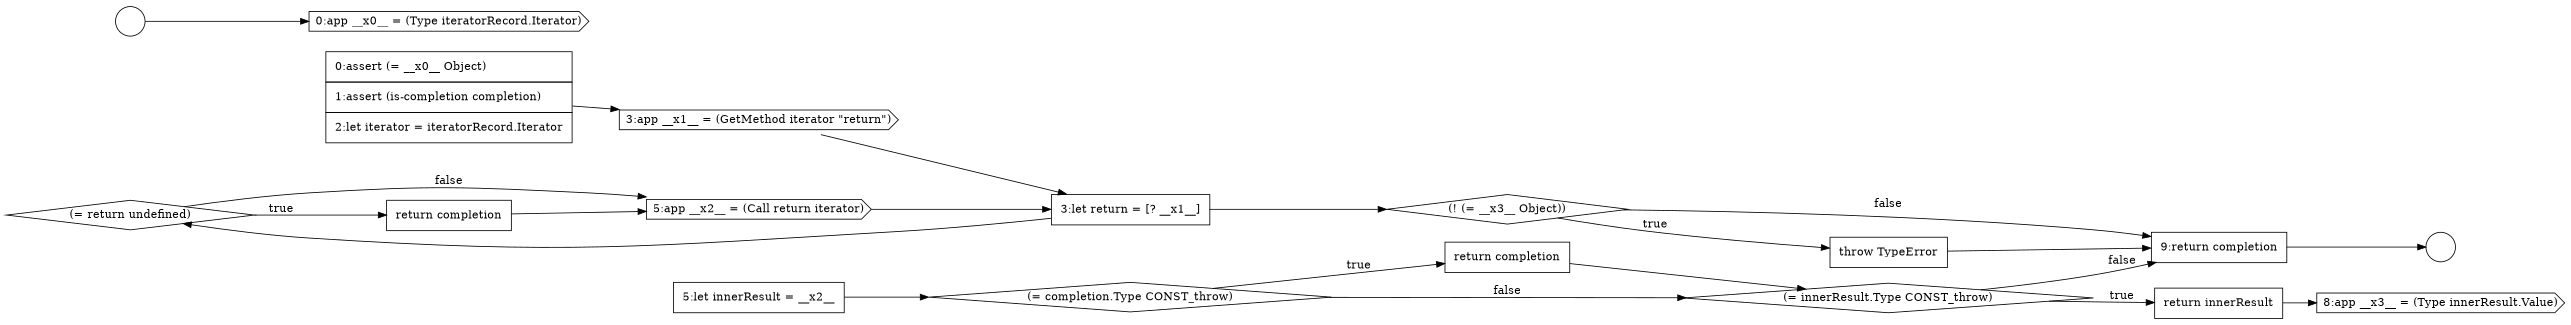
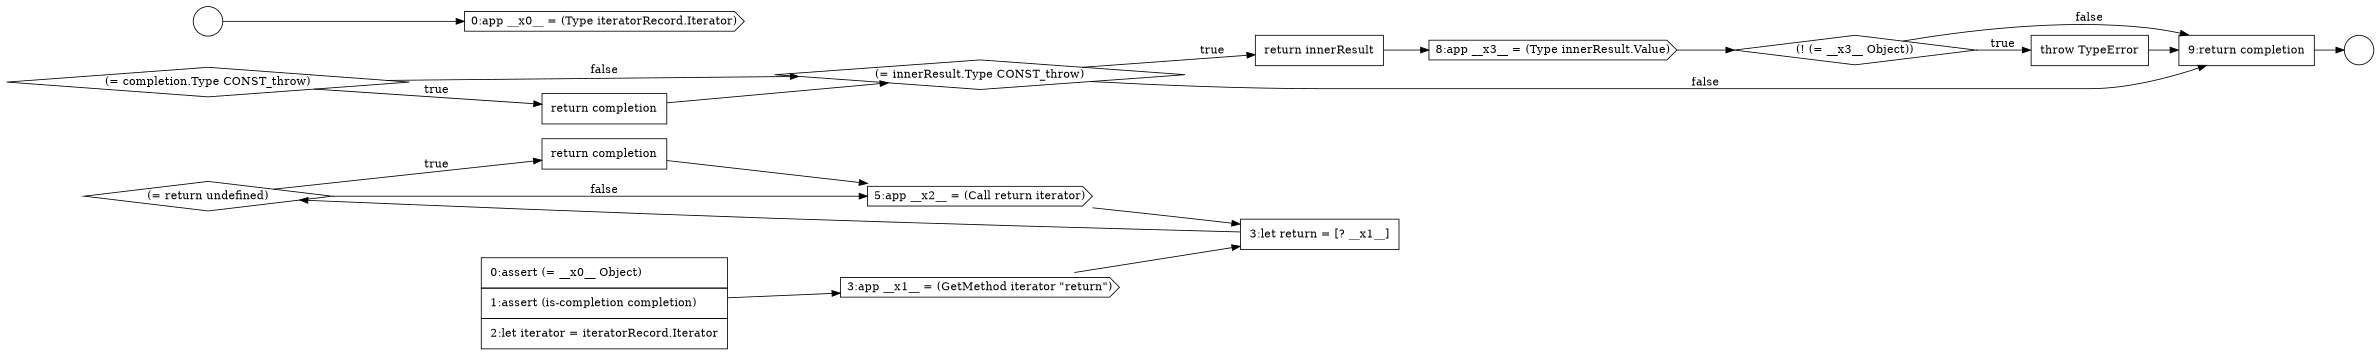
  digraph {
    rankdir=LR
    node [color=black fillcolor=white shape=none style=filled]
    edge [color=black]
    n1 [label=<<font color="black">(= return undefined)</font>> shape=diamond]
    n2 [label=<<font color="black">     <table border="0" cellborder="1" cellspacing="0" cellpadding="10">       <tr><td align="left">return completion</td></tr>     </table>   </font>> margin=0]
    n3 [label=<<font color="black">5:app __x2__ = (Call return iterator)</font>> shape=cds]
    n4 [label=<<font color="black">     <table border="0" cellborder="1" cellspacing="0" cellpadding="10">       <tr><td align="left">3:let return = [? __x1__]</td></tr>     </table>   </font>> margin=0]
    n5 [label=<<font color="black">(= innerResult.Type CONST_throw)</font>> shape=diamond]
    n6 [label=<<font color="black">     <table border="0" cellborder="1" cellspacing="0" cellpadding="10">       <tr><td align="left">return innerResult</td></tr>     </table>   </font>> margin=0]
    n7 [label=<<font color="black">     <table border="0" cellborder="1" cellspacing="0" cellpadding="10">       <tr><td align="left">9:return completion</td></tr>     </table>   </font>> margin=0]
    n8 [label=<<font color="black">8:app __x3__ = (Type innerResult.Value)</font>> shape=cds]
    n9 [label=<<font color="black">(! (= __x3__ Object))</font>> shape=diamond]
    n10 [label=<<font color="black">     <table border="0" cellborder="1" cellspacing="0" cellpadding="10">       <tr><td align="left">throw TypeError</td></tr>     </table>   </font>> margin=0]
    n11 [label=" " shape=circle]
    n12 [label=<<font color="black">0:app __x0__ = (Type iteratorRecord.Iterator)</font>> shape=cds]
    n13 [label=<<font color="black">     <table border="0" cellborder="1" cellspacing="0" cellpadding="10">       <tr><td align="left">0:assert (= __x0__ Object)</td></tr>       <tr><td align="left">1:assert (is-completion completion)</td></tr>       <tr><td align="left">2:let iterator = iteratorRecord.Iterator</td></tr>     </table>   </font>> margin=0]
    n14 [label=<<font color="black">3:app __x1__ = (GetMethod iterator &quot;return&quot;)</font>> shape=cds]
-   n15 [label=<<font color="black">     <table border="0" cellborder="1" cellspacing="0" cellpadding="10">       <tr><td align="left">5:let innerResult = __x2__</td></tr>     </table>   </font>> margin=0]
    n16 [label=<<font color="black">(= completion.Type CONST_throw)</font>> shape=diamond]
    n17 [label=<<font color="black">     <table border="0" cellborder="1" cellspacing="0" cellpadding="10">       <tr><td align="left">return completion</td></tr>     </table>   </font>> margin=0]
    n18 [label=" " shape=circle]
    n1 -> n2 [label=<<font color="black">true</font>>]
    n1 -> n3 [label=<<font color="black">false</font>>]
    n2 -> n3
    n3 -> n4
    n4 -> n1
    n5 -> n6 [label=<<font color="black">true</font>>]
    n5 -> n7 [label=<<font color="black">false</font>>]
    n6 -> n8
    n7 -> n11
-   n4 -> n9
+   n8 -> n9
    n9 -> n7 [label=<<font color="black">false</font>>]
    n9 -> n10 [label=<<font color="black">true</font>>]
    n10 -> n7
    n13 -> n14
    n14 -> n4
-   n15 -> n16
    n16 -> n5 [label=<<font color="black">false</font>>]
    n16 -> n17 [label=<<font color="black">true</font>>]
    n17 -> n5
    n18 -> n12
  }
